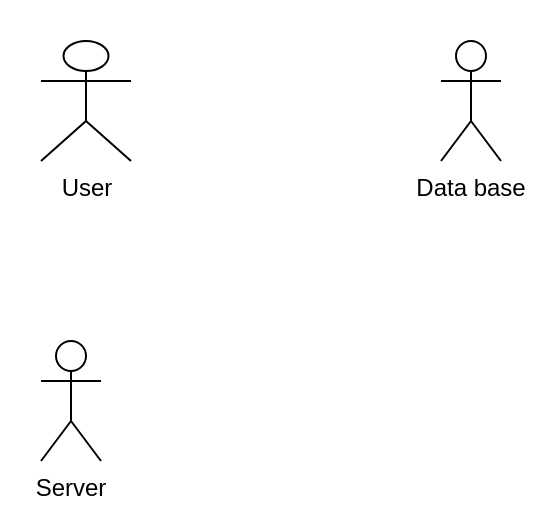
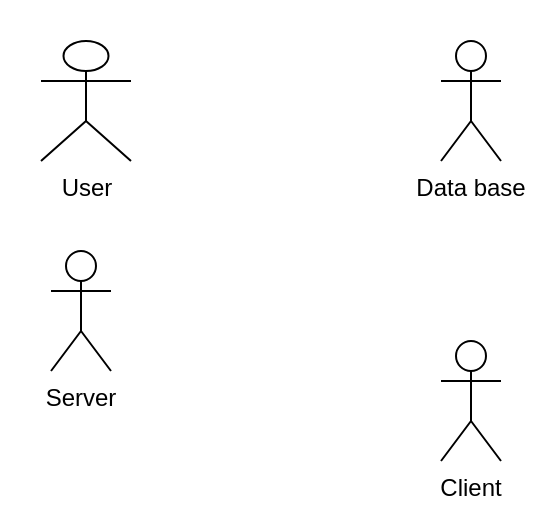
  <mxCell id="0" />
  <mxCell id="1" parent="0" />
  <mxCell id="2" value="User" style="shape=umlActor;verticalLabelPosition=bottom;verticalAlign=top;html=1;" vertex="1" parent="1"><mxGeometry x="20" y="20" width="45" height="60" as="geometry" /></mxCell>
  <mxCell id="3" value="Data base" style="shape=umlActor;verticalLabelPosition=bottom;verticalAlign=top;html=1;" vertex="1" parent="1"><mxGeometry x="220" y="20" width="30" height="60" as="geometry" /></mxCell>
- <mxCell id="4" value="Server" style="shape=umlActor;verticalLabelPosition=bottom;verticalAlign=top;html=1;" vertex="1" parent="1"><mxGeometry x="20" y="170" width="30" height="60" as="geometry" /></mxCell>
+ <mxCell id="4" value="Server" style="shape=umlActor;verticalLabelPosition=bottom;verticalAlign=top;html=1;" vertex="1" parent="1"><mxGeometry x="25" y="125" width="30" height="60" as="geometry" /></mxCell>
+ <mxCell id="5" value="Client" style="shape=umlActor;verticalLabelPosition=bottom;verticalAlign=top;html=1;" vertex="1" parent="1"><mxGeometry x="220" y="170" width="30" height="60" as="geometry" /></mxCell>
